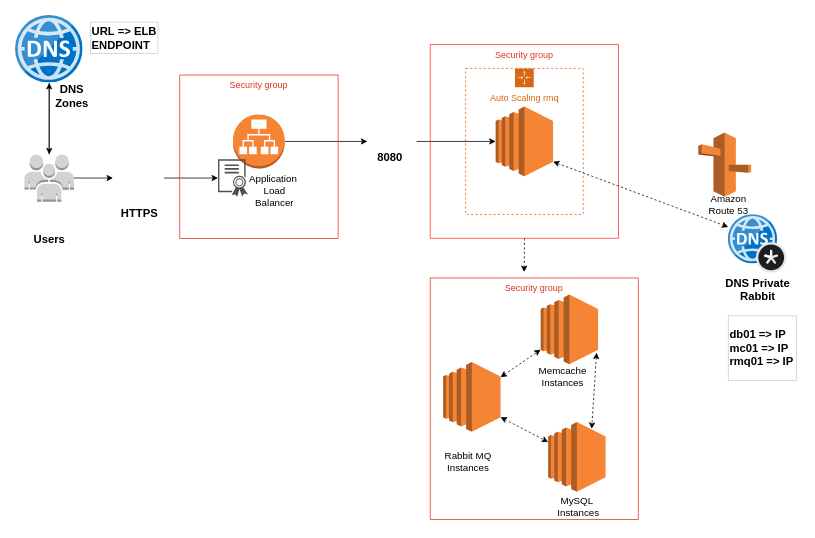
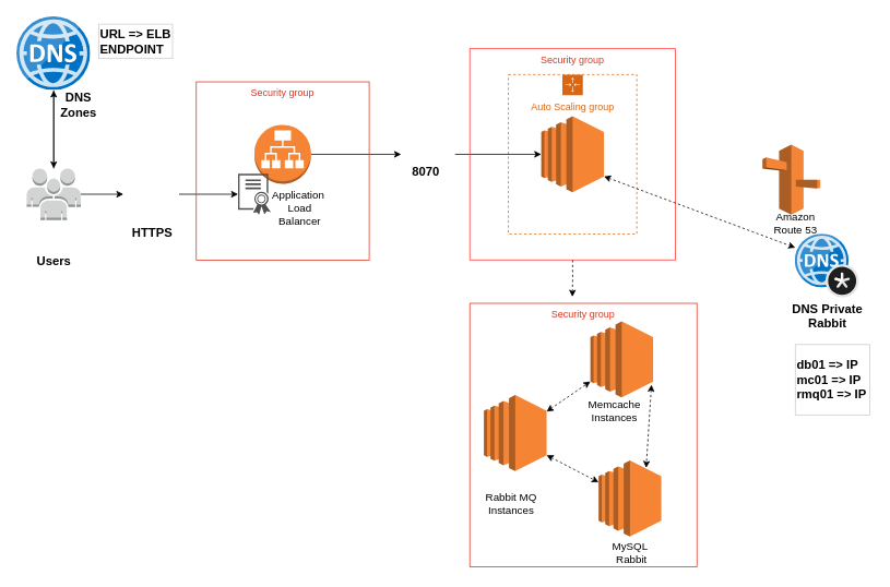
  <mxCell id="0" />
  <mxCell id="1" parent="0" />
  <mxCell id="2" value="" style="outlineConnect=0;dashed=0;verticalLabelPosition=bottom;verticalAlign=top;align=center;html=1;shape=mxgraph.aws3.ec2;fillColor=#F58534;gradientColor=none;" parent="1" vertex="1"><mxGeometry x="660" y="141.51" width="76.5" height="93" as="geometry" /></mxCell>
  <mxCell id="3" value="" style="edgeStyle=orthogonalEdgeStyle;rounded=0;orthogonalLoop=1;jettySize=auto;html=1;" parent="1" source="4" target="7" edge="1"><mxGeometry relative="1" as="geometry" /></mxCell>
  <mxCell id="4" value="" style="sketch=0;aspect=fixed;html=1;points=[];align=center;image;fontSize=12;image=img/lib/mscae/DNS.svg;" parent="1" vertex="1"><mxGeometry x="20" y="20" width="90" height="90" as="geometry" /></mxCell>
  <mxCell id="5" value="" style="edgeStyle=orthogonalEdgeStyle;rounded=0;orthogonalLoop=1;jettySize=auto;html=1;" parent="1" source="7" target="11" edge="1"><mxGeometry relative="1" as="geometry" /></mxCell>
  <mxCell id="6" value="" style="edgeStyle=orthogonalEdgeStyle;rounded=0;orthogonalLoop=1;jettySize=auto;html=1;fontSize=13;fontColor=#000000;" edge="1" parent="1" source="7" target="4"><mxGeometry relative="1" as="geometry" /></mxCell>
  <mxCell id="7" value="" style="outlineConnect=0;dashed=0;verticalLabelPosition=bottom;verticalAlign=top;align=center;html=1;shape=mxgraph.aws3.users;fillColor=#D2D3D3;gradientColor=none;" parent="1" vertex="1"><mxGeometry x="32" y="205.25" width="66" height="63" as="geometry" /></mxCell>
  <mxCell id="8" value="" style="edgeStyle=orthogonalEdgeStyle;rounded=0;orthogonalLoop=1;jettySize=auto;html=1;" parent="1" source="9" target="16" edge="1"><mxGeometry relative="1" as="geometry" /></mxCell>
  <mxCell id="9" value="" style="outlineConnect=0;dashed=0;verticalLabelPosition=bottom;verticalAlign=top;align=center;html=1;shape=mxgraph.aws3.application_load_balancer;fillColor=#F58534;gradientColor=none;" parent="1" vertex="1"><mxGeometry x="310" y="152" width="69" height="72" as="geometry" /></mxCell>
  <mxCell id="10" value="" style="edgeStyle=orthogonalEdgeStyle;rounded=0;orthogonalLoop=1;jettySize=auto;html=1;" parent="1" source="11" target="12" edge="1"><mxGeometry relative="1" as="geometry" /></mxCell>
  <mxCell id="11" value="" style="shape=image;html=1;verticalAlign=top;verticalLabelPosition=bottom;labelBackgroundColor=#ffffff;imageAspect=0;aspect=fixed;image=https://cdn1.iconfinder.com/data/icons/material-core/23/https-128.png" parent="1" vertex="1"><mxGeometry x="150" y="202.75" width="68" height="68" as="geometry" /></mxCell>
  <mxCell id="12" value="" style="sketch=0;pointerEvents=1;shadow=0;dashed=0;html=1;strokeColor=none;labelPosition=center;verticalLabelPosition=bottom;verticalAlign=top;align=center;fillColor=#505050;shape=mxgraph.mscae.intune.intune_certificate_profiles" parent="1" vertex="1"><mxGeometry x="290" y="211.75" width="40" height="50" as="geometry" /></mxCell>
- <mxCell id="13" value="Auto Scaling rmq" style="points=[[0,0],[0.25,0],[0.5,0],[0.75,0],[1,0],[1,0.25],[1,0.5],[1,0.75],[1,1],[0.75,1],[0.5,1],[0.25,1],[0,1],[0,0.75],[0,0.5],[0,0.25]];outlineConnect=0;gradientColor=none;html=1;whiteSpace=wrap;fontSize=12;fontStyle=0;container=1;pointerEvents=0;collapsible=0;recursiveResize=0;shape=mxgraph.aws4.groupCenter;grIcon=mxgraph.aws4.group_auto_scaling_group;grStroke=1;strokeColor=#D86613;fillColor=none;verticalAlign=top;align=center;fontColor=#D86613;dashed=1;spacingTop=25;" parent="1" vertex="1"><mxGeometry x="619.88" y="90.63" width="156.75" height="194.74" as="geometry" /></mxCell>
+ <mxCell id="13" value="Auto Scaling group" style="points=[[0,0],[0.25,0],[0.5,0],[0.75,0],[1,0],[1,0.25],[1,0.5],[1,0.75],[1,1],[0.75,1],[0.5,1],[0.25,1],[0,1],[0,0.75],[0,0.5],[0,0.25]];outlineConnect=0;gradientColor=none;html=1;whiteSpace=wrap;fontSize=12;fontStyle=0;container=1;pointerEvents=0;collapsible=0;recursiveResize=0;shape=mxgraph.aws4.groupCenter;grIcon=mxgraph.aws4.group_auto_scaling_group;grStroke=1;strokeColor=#D86613;fillColor=none;verticalAlign=top;align=center;fontColor=#D86613;dashed=1;spacingTop=25;" parent="1" vertex="1"><mxGeometry x="619.88" y="90.63" width="156.75" height="194.74" as="geometry" /></mxCell>
  <mxCell id="14" value="" style="outlineConnect=0;dashed=0;verticalLabelPosition=bottom;verticalAlign=top;align=center;html=1;shape=mxgraph.aws3.route_53;fillColor=#F58536;gradientColor=none;" parent="1" vertex="1"><mxGeometry x="930" y="176.25" width="70.5" height="85.5" as="geometry" /></mxCell>
  <mxCell id="15" value="" style="edgeStyle=orthogonalEdgeStyle;rounded=0;orthogonalLoop=1;jettySize=auto;html=1;" parent="1" source="16" target="2" edge="1"><mxGeometry relative="1" as="geometry" /></mxCell>
  <mxCell id="16" value="" style="shape=image;html=1;verticalAlign=top;verticalLabelPosition=bottom;labelBackgroundColor=#ffffff;imageAspect=0;aspect=fixed;image=https://cdn0.iconfinder.com/data/icons/google-material-design-3-0/48/ic_http_48px-128.png" parent="1" vertex="1"><mxGeometry x="489" y="155.13" width="65.75" height="65.75" as="geometry" /></mxCell>
  <mxCell id="17" value="" style="sketch=0;aspect=fixed;html=1;points=[];align=center;image;fontSize=12;image=img/lib/mscae/DNS_Private_Zones.svg;" parent="1" vertex="1"><mxGeometry x="970" y="285.37" width="78" height="78" as="geometry" /></mxCell>
  <mxCell id="18" value="" style="edgeStyle=orthogonalEdgeStyle;rounded=0;orthogonalLoop=1;jettySize=auto;html=1;dashed=1;fontSize=13;fontColor=#000000;" edge="1" parent="1" source="19"><mxGeometry relative="1" as="geometry"><mxPoint x="698" y="362" as="targetPoint" /></mxGeometry></mxCell>
  <mxCell id="19" value="Security group" style="fillColor=none;strokeColor=#FF3333;verticalAlign=top;fontStyle=0;fontColor=#DD3522;" parent="1" vertex="1"><mxGeometry x="572.76" y="59" width="251" height="258" as="geometry" /></mxCell>
  <mxCell id="20" value="Security group" style="fillColor=none;strokeColor=#DD3522;verticalAlign=top;fontStyle=0;fontColor=#DD3522;" vertex="1" parent="1"><mxGeometry x="572.76" y="370" width="277.25" height="322" as="geometry" /></mxCell>
  <mxCell id="21" value="Security group" style="fillColor=none;strokeColor=#DD3522;verticalAlign=top;fontStyle=0;fontColor=#DD3522;" vertex="1" parent="1"><mxGeometry x="239" y="99.5" width="211" height="217.75" as="geometry" /></mxCell>
  <mxCell id="22" value="&lt;font style=&quot;font-size: 13px;&quot;&gt;Application&amp;nbsp;&lt;br&gt;Load&lt;br&gt;Balancer&lt;/font&gt;" style="text;html=1;align=center;verticalAlign=middle;resizable=0;points=[];autosize=1;strokeColor=none;fillColor=none;" vertex="1" parent="1"><mxGeometry x="320" y="224" width="90" height="60" as="geometry" /></mxCell>
  <mxCell id="23" value="&lt;font size=&quot;1&quot; color=&quot;#000000&quot;&gt;&lt;b style=&quot;font-size: 15px;&quot;&gt;HTTPS&lt;/b&gt;&lt;/font&gt;" style="text;html=1;align=center;verticalAlign=middle;resizable=0;points=[];autosize=1;strokeColor=none;fillColor=none;fontSize=13;fontColor=#FFFFFF;" vertex="1" parent="1"><mxGeometry x="150" y="268.25" width="70" height="30" as="geometry" /></mxCell>
  <mxCell id="24" value="" style="endArrow=classic;startArrow=classic;html=1;rounded=0;fontSize=13;fontColor=#000000;exitX=1;exitY=0.79;exitDx=0;exitDy=0;exitPerimeter=0;dashed=1;" edge="1" parent="1" source="2"><mxGeometry width="50" height="50" relative="1" as="geometry"><mxPoint x="805.75" y="320.88" as="sourcePoint" /><mxPoint x="970" y="302" as="targetPoint" /></mxGeometry></mxCell>
  <mxCell id="25" value="Amazon&lt;br&gt;Route 53" style="text;html=1;align=center;verticalAlign=middle;resizable=0;points=[];autosize=1;strokeColor=none;fillColor=none;fontSize=13;fontColor=#000000;" vertex="1" parent="1"><mxGeometry x="930" y="252" width="80" height="40" as="geometry" /></mxCell>
  <mxCell id="26" value="" style="outlineConnect=0;dashed=0;verticalLabelPosition=bottom;verticalAlign=top;align=center;html=1;shape=mxgraph.aws3.ec2;fillColor=#F58534;gradientColor=none;strokeColor=#FF3333;fontSize=13;fontColor=#000000;" vertex="1" parent="1"><mxGeometry x="720" y="392" width="76.5" height="93" as="geometry" /></mxCell>
  <mxCell id="27" value="" style="outlineConnect=0;dashed=0;verticalLabelPosition=bottom;verticalAlign=top;align=center;html=1;shape=mxgraph.aws3.ec2;fillColor=#F58534;gradientColor=none;strokeColor=#FF3333;fontSize=13;fontColor=#000000;" vertex="1" parent="1"><mxGeometry x="730" y="562" width="76.5" height="93" as="geometry" /></mxCell>
  <mxCell id="28" value="" style="outlineConnect=0;dashed=0;verticalLabelPosition=bottom;verticalAlign=top;align=center;html=1;shape=mxgraph.aws3.ec2;fillColor=#F58534;gradientColor=none;strokeColor=#FF3333;fontSize=13;fontColor=#000000;" vertex="1" parent="1"><mxGeometry x="590" y="482" width="76.5" height="93" as="geometry" /></mxCell>
  <mxCell id="29" value="Memcache&lt;br&gt;Instances" style="text;html=1;align=center;verticalAlign=middle;resizable=0;points=[];autosize=1;strokeColor=none;fillColor=none;fontSize=13;fontColor=#000000;" vertex="1" parent="1"><mxGeometry x="704.25" y="482" width="90" height="40" as="geometry" /></mxCell>
  <mxCell id="30" value="Rabbit MQ&lt;br&gt;Instances" style="text;html=1;align=center;verticalAlign=middle;resizable=0;points=[];autosize=1;strokeColor=none;fillColor=none;fontSize=13;fontColor=#000000;" vertex="1" parent="1"><mxGeometry x="578.25" y="595" width="90" height="40" as="geometry" /></mxCell>
- <mxCell id="31" value="MySQL&amp;nbsp;&lt;br&gt;Instances" style="text;html=1;align=center;verticalAlign=middle;resizable=0;points=[];autosize=1;strokeColor=none;fillColor=none;fontSize=13;fontColor=#000000;" vertex="1" parent="1"><mxGeometry x="730" y="655" width="80" height="40" as="geometry" /></mxCell>
+ <mxCell id="31" value="MySQL&amp;nbsp;&lt;br&gt;Rabbit" style="text;html=1;align=center;verticalAlign=middle;resizable=0;points=[];autosize=1;strokeColor=none;fillColor=none;fontSize=13;fontColor=#000000;" vertex="1" parent="1"><mxGeometry x="730" y="655" width="80" height="40" as="geometry" /></mxCell>
  <mxCell id="32" value="" style="endArrow=classic;startArrow=classic;html=1;rounded=0;fontSize=13;fontColor=#000000;dashed=1;exitX=1;exitY=0.79;exitDx=0;exitDy=0;exitPerimeter=0;entryX=0.784;entryY=0;entryDx=0;entryDy=0;entryPerimeter=0;" edge="1" parent="1"><mxGeometry width="50" height="50" relative="1" as="geometry"><mxPoint x="794.5" y="469.47" as="sourcePoint" /><mxPoint x="787.976" y="571" as="targetPoint" /></mxGeometry></mxCell>
  <mxCell id="33" value="" style="endArrow=classic;startArrow=classic;html=1;rounded=0;fontSize=13;fontColor=#000000;dashed=1;exitX=1;exitY=0.79;exitDx=0;exitDy=0;exitPerimeter=0;" edge="1" parent="1" source="28" target="27"><mxGeometry width="50" height="50" relative="1" as="geometry"><mxPoint x="590" y="542" as="sourcePoint" /><mxPoint x="734.5" y="596" as="targetPoint" /></mxGeometry></mxCell>
  <mxCell id="34" value="" style="endArrow=classic;startArrow=classic;html=1;rounded=0;fontSize=13;fontColor=#000000;dashed=1;entryX=0;entryY=0.79;entryDx=0;entryDy=0;entryPerimeter=0;" edge="1" parent="1" source="28" target="26"><mxGeometry width="50" height="50" relative="1" as="geometry"><mxPoint x="583.25" y="431" as="sourcePoint" /><mxPoint x="727.75" y="485" as="targetPoint" /></mxGeometry></mxCell>
- <mxCell id="35" value="&lt;b&gt;&lt;font style=&quot;font-size: 15px;&quot;&gt;8080&lt;/font&gt;&lt;/b&gt;" style="text;html=1;align=center;verticalAlign=middle;resizable=0;points=[];autosize=1;strokeColor=none;fillColor=none;fontSize=13;fontColor=#000000;" vertex="1" parent="1"><mxGeometry x="489" y="194" width="60" height="30" as="geometry" /></mxCell>
+ <mxCell id="35" value="&lt;b&gt;&lt;font style=&quot;font-size: 15px;&quot;&gt;8070&lt;/font&gt;&lt;/b&gt;" style="text;html=1;align=center;verticalAlign=middle;resizable=0;points=[];autosize=1;strokeColor=none;fillColor=none;fontSize=13;fontColor=#000000;" vertex="1" parent="1"><mxGeometry x="489" y="194" width="60" height="30" as="geometry" /></mxCell>
  <mxCell id="36" value="&lt;b&gt;Users&lt;/b&gt;" style="text;html=1;align=center;verticalAlign=middle;resizable=0;points=[];autosize=1;strokeColor=none;fillColor=none;fontSize=15;fontColor=#000000;" vertex="1" parent="1"><mxGeometry x="30" y="303.25" width="70" height="30" as="geometry" /></mxCell>
  <mxCell id="37" value="&lt;b&gt;DNS &lt;br&gt;Zones&lt;/b&gt;" style="text;html=1;align=center;verticalAlign=middle;resizable=0;points=[];autosize=1;strokeColor=none;fillColor=none;fontSize=15;fontColor=#000000;" vertex="1" parent="1"><mxGeometry x="60" y="102" width="70" height="50" as="geometry" /></mxCell>
  <mxCell id="38" value="&lt;b&gt;DNS Private&lt;br&gt;Rabbit&lt;/b&gt;" style="text;html=1;align=center;verticalAlign=middle;resizable=0;points=[];autosize=1;strokeColor=none;fillColor=none;fontSize=15;fontColor=#000000;" vertex="1" parent="1"><mxGeometry x="954" y="360.37" width="110" height="50" as="geometry" /></mxCell>
  <mxCell id="39" value="&lt;b&gt;db01 =&amp;gt; IP&lt;br&gt;mc01 =&amp;gt; IP&lt;br&gt;rmq01 =&amp;gt; IP&lt;/b&gt;" style="rounded=0;whiteSpace=wrap;html=1;strokeColor=#CCCCCC;fontSize=15;fontColor=#000000;align=left;" vertex="1" parent="1"><mxGeometry x="970" y="420.37" width="91" height="86" as="geometry" /></mxCell>
  <mxCell id="40" value="&lt;b&gt;URL =&amp;gt; ELB&lt;br&gt;ENDPOINT&lt;br&gt;&lt;/b&gt;" style="rounded=0;whiteSpace=wrap;html=1;strokeColor=#CCCCCC;fontSize=15;fontColor=#000000;align=left;" vertex="1" parent="1"><mxGeometry x="120" y="29" width="90" height="42" as="geometry" /></mxCell>
